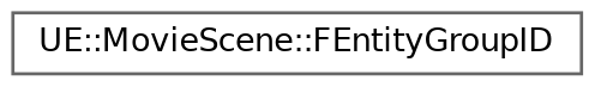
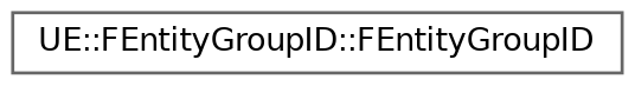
  digraph {
    rankdir=TB
-   n1 [color=grey40 fillcolor=white fontname=Helvetica fontsize=10 height=0.2 label="UE::MovieScene::FEntityGroupID" shape=box style=filled width=0.4]
+   n1 [color=grey40 fillcolor=white fontname=Helvetica fontsize=10 height=0.2 label="UE::FEntityGroupID::FEntityGroupID" shape=box style=filled width=0.4]
  }
